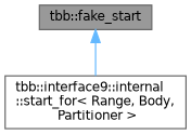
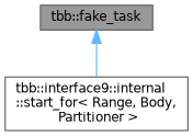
  digraph {
    node [color=gray40 fontname=Helvetica fontsize=10 shape=box style=filled]
-   n1 [fillcolor=grey60 fontcolor=black height=0.2 label="tbb::fake_start" width=0.4]
+   n1 [fillcolor=grey60 fontcolor=black height=0.2 label="tbb::fake_task" width=0.4]
    n2 [fillcolor=white height=0.2 label="tbb::interface9::internal\l::start_for\< Range, Body,\l Partitioner \>" width=0.4]
    n1 -> n2 [color=steelblue1 dir=back fontname=Helvetica fontsize=10 labelfontname=Helvetica labelfontsize=10 style=solid]
  }
